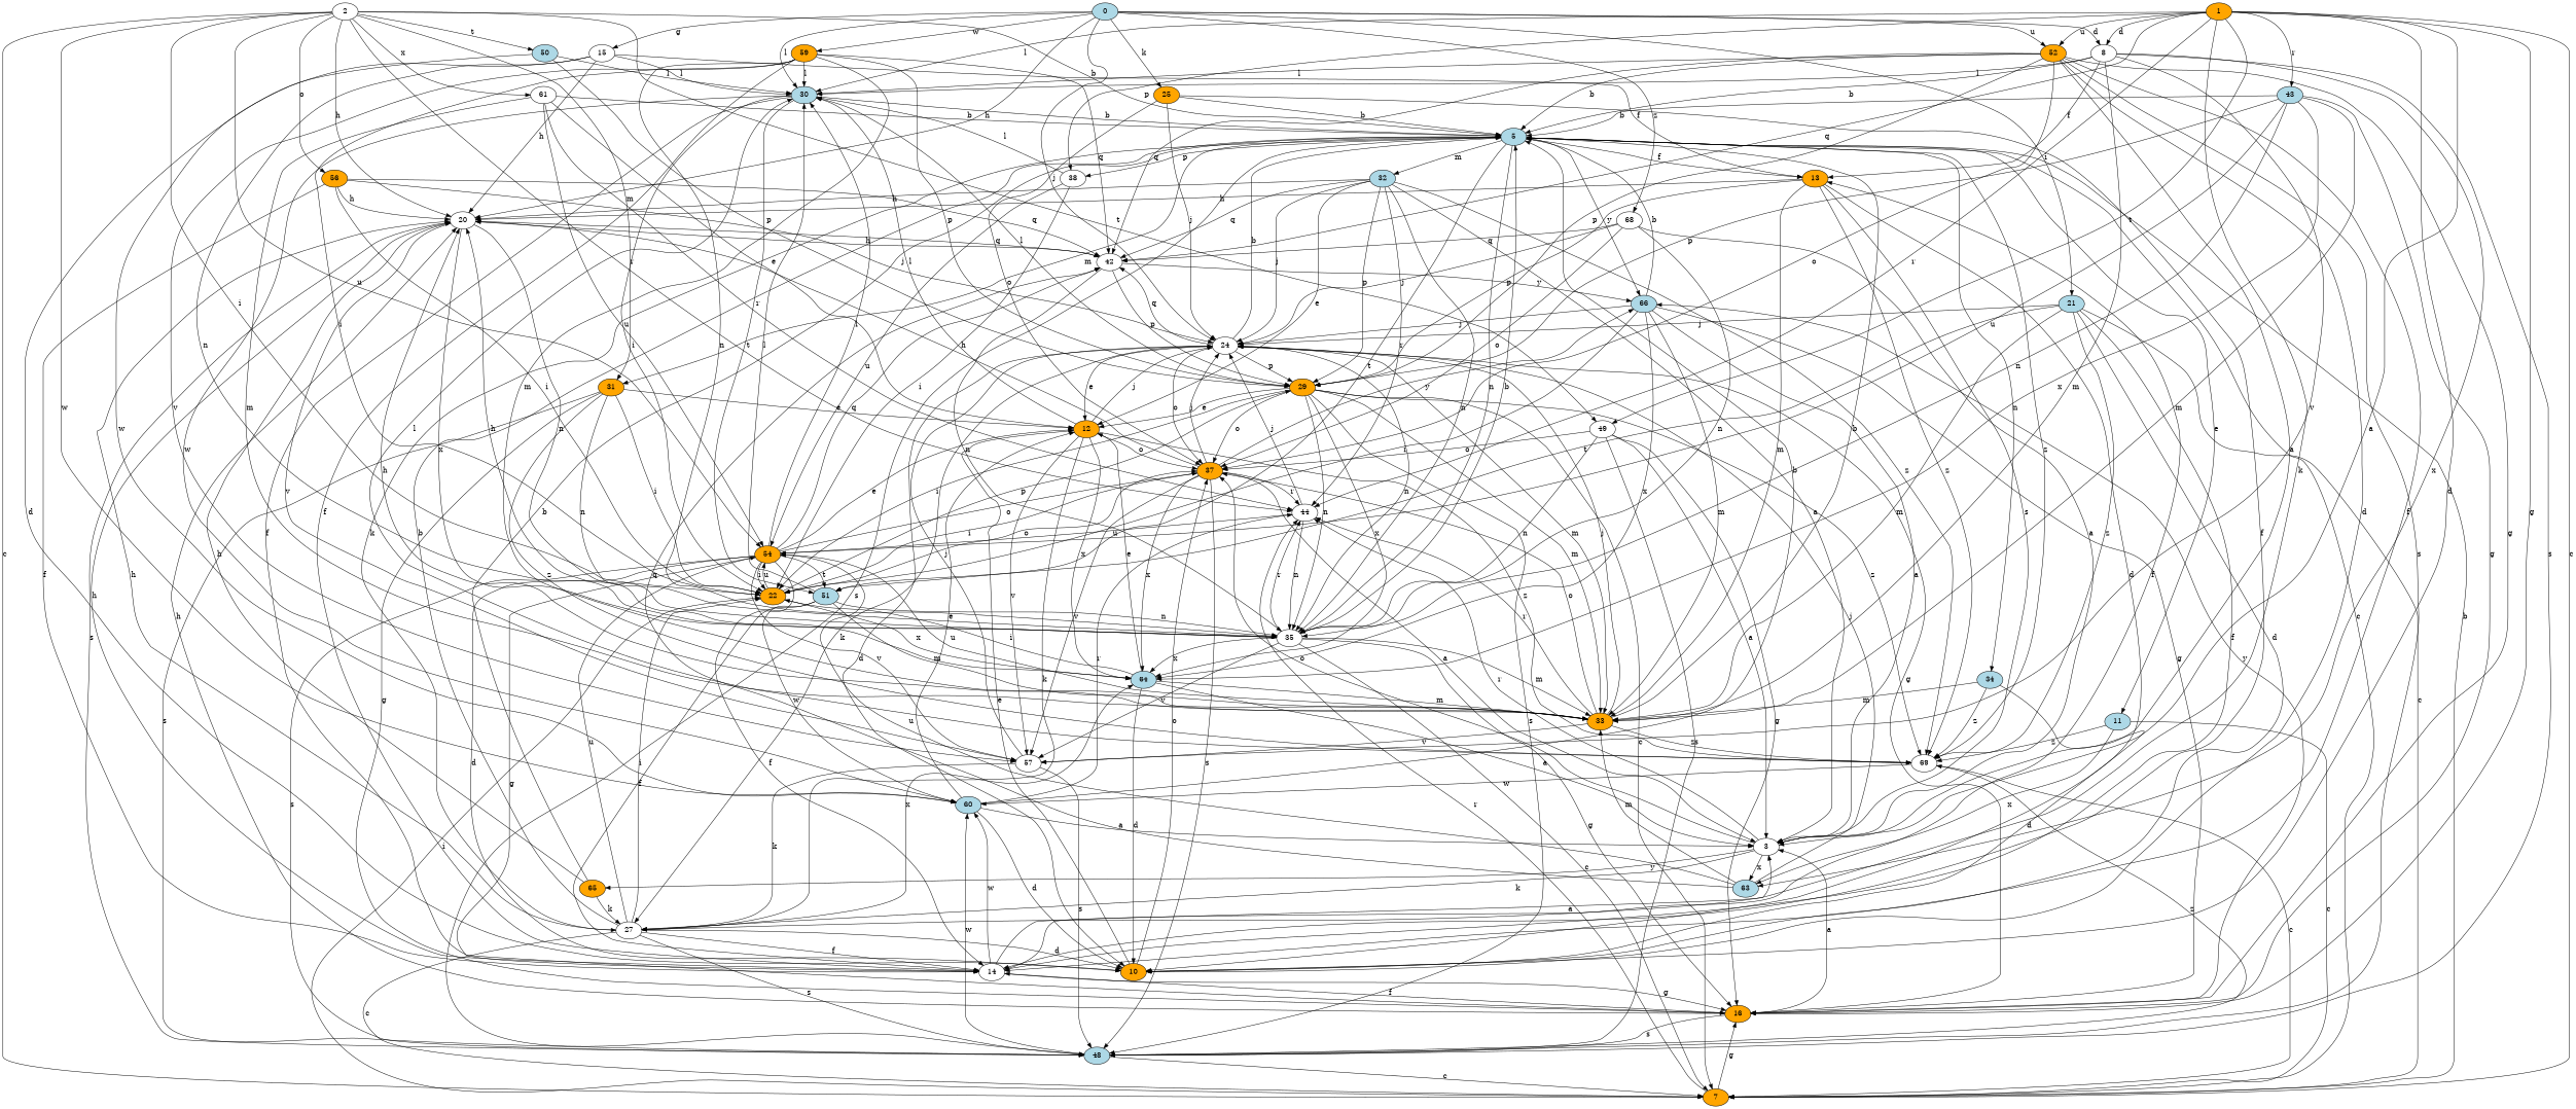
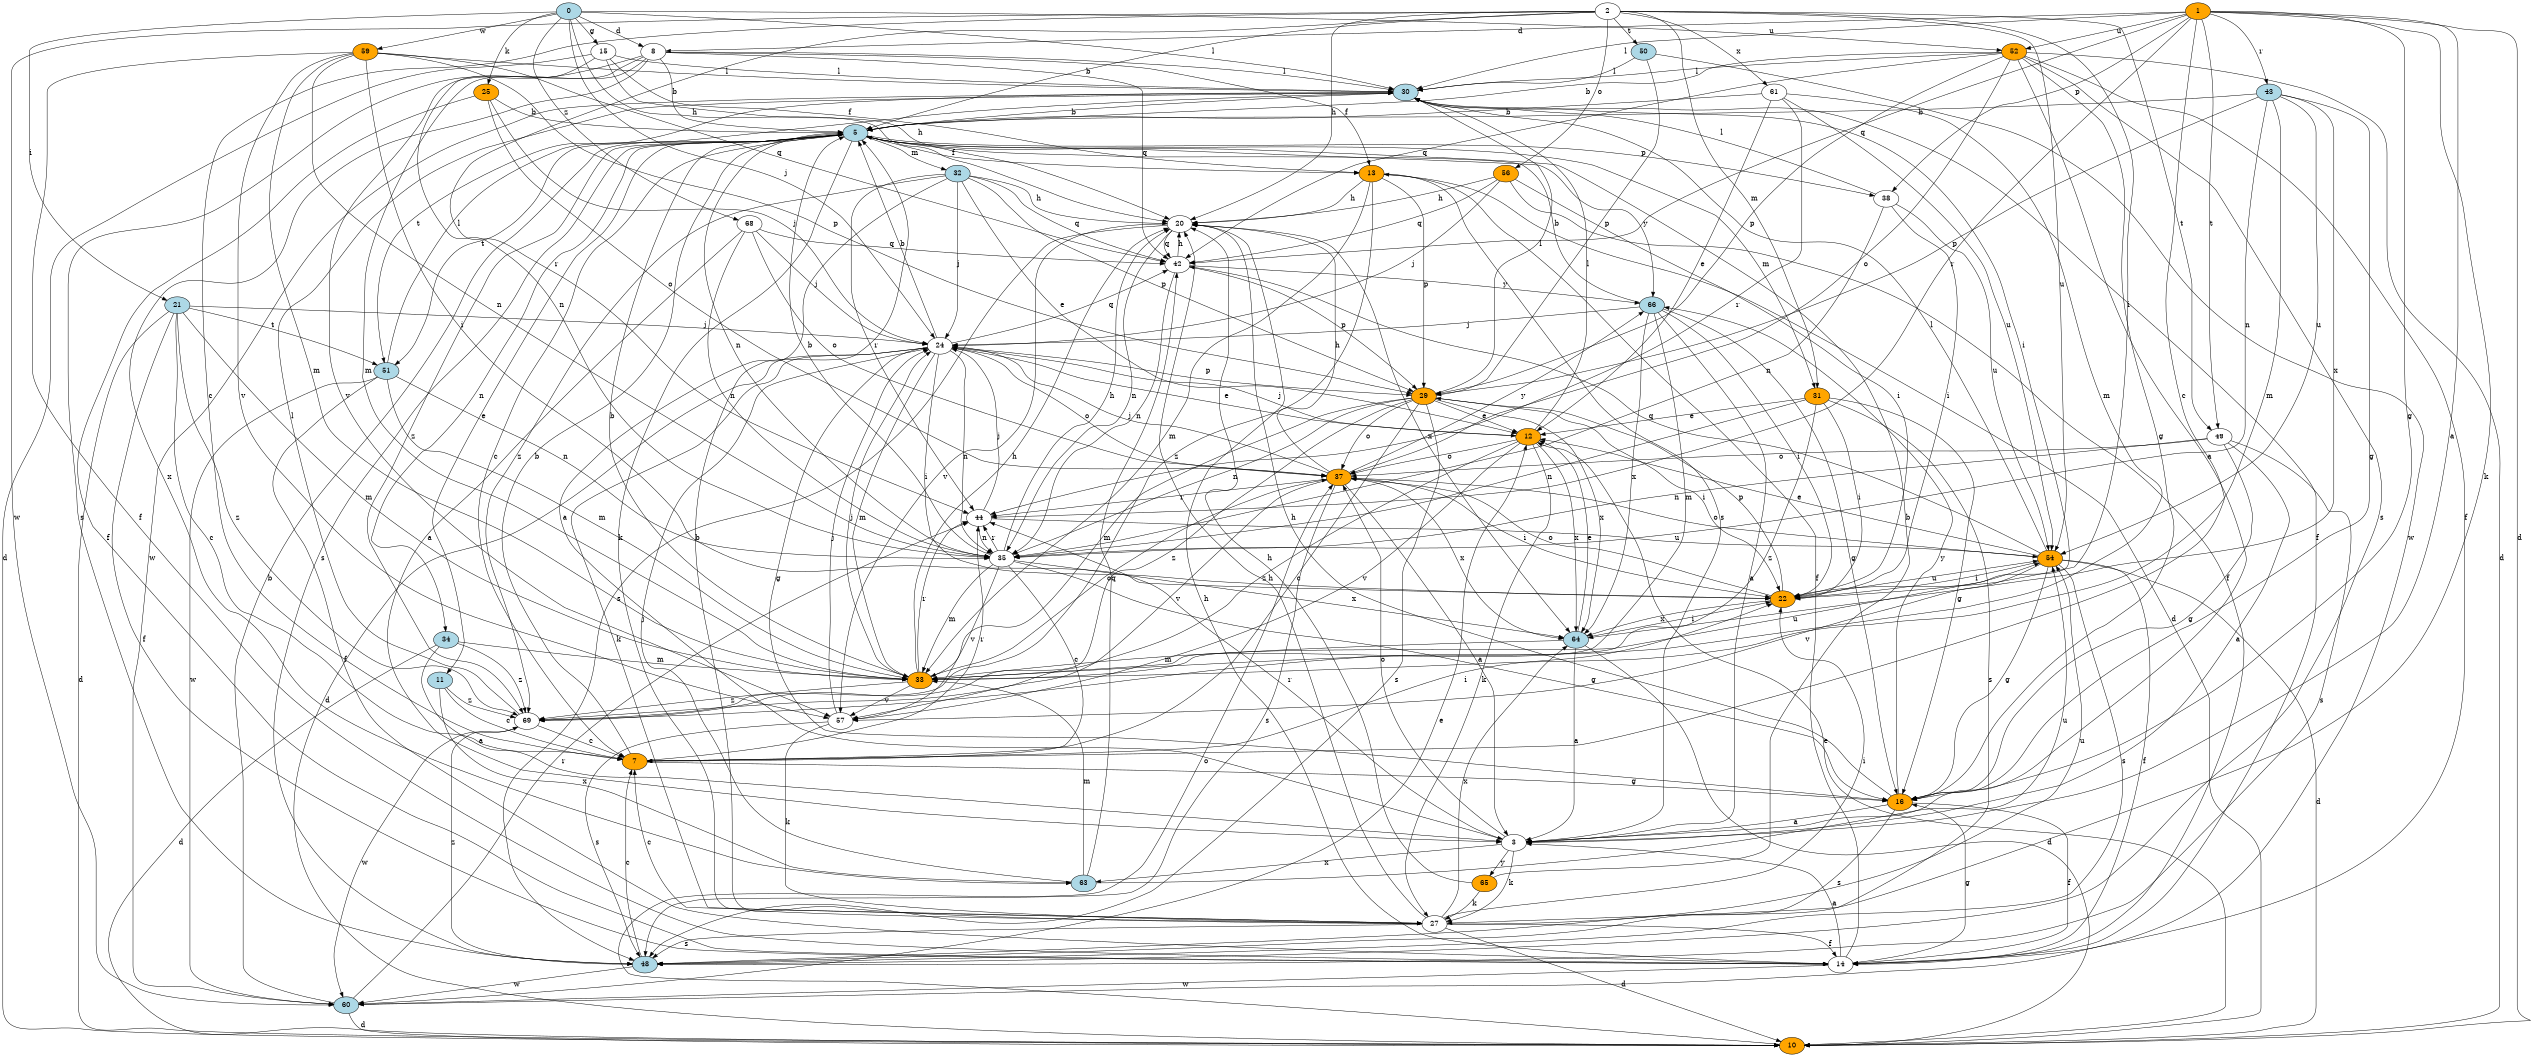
  strict digraph {
    node [fillcolor=white style=filled]
    0 [fillcolor=lightblue]
    8
    15
    20
    21 [fillcolor=lightblue]
    24
    25 [fillcolor=orange]
    30 [fillcolor=lightblue]
    52 [fillcolor=orange]
    59 [fillcolor=orange]
    68
    42
    5 [fillcolor=lightblue]
    63 [fillcolor=lightblue]
    13 [fillcolor=orange]
    48 [fillcolor=lightblue]
    33 [fillcolor=orange]
    57
    10 [fillcolor=orange]
    35
    64 [fillcolor=lightblue]
    7 [fillcolor=orange]
    51 [fillcolor=lightblue]
    69
    14
    16 [fillcolor=orange]
    27
    22 [fillcolor=orange]
    37 [fillcolor=orange]
    12 [fillcolor=orange]
    n31 [fillcolor=orange label=29]
    60 [fillcolor=lightblue]
    3
    1 [fillcolor=orange]
    38
    43 [fillcolor=lightblue]
    44
    49
    65 [fillcolor=orange]
    66 [fillcolor=lightblue]
    54 [fillcolor=orange]
    2
    31 [fillcolor=orange]
    n44 [fillcolor=orange label=56]
    50 [fillcolor=lightblue]
    61
    11 [fillcolor=lightblue]
    32 [fillcolor=lightblue]
    34 [fillcolor=lightblue]
    0 -> 8 [label=d]
    0 -> 15 [label=g]
    0 -> 20 [label=h]
    0 -> 21 [label=i]
    0 -> 24 [label=j]
    0 -> 25 [label=k]
    0 -> 30 [label=l]
    0 -> 52 [label=u]
    0 -> 59 [label=w]
    0 -> 68 [label=z]
    8 -> 30 [label=l]
+   8 -> 42 [label=q]
    8 -> 5 [label=b]
    8 -> 63 [label=x]
    8 -> 13 [label=f]
    8 -> 48 [label=s]
    8 -> 33 [label=m]
    8 -> 57 [label=v]
    15 -> 20 [label=h]
    15 -> 30 [label=l]
    15 -> 13 [label=f]
    15 -> 10 [label=d]
    15 -> 35 [label=n]
    20 -> 42 [label=q]
    20 -> 48 [label=s]
    20 -> 57 [label=v]
    20 -> 35 [label=n]
    20 -> 64 [label=x]
    21 -> 24 [label=j]
    21 -> 33 [label=m]
    21 -> 10 [label=d]
    21 -> 7 [label=c]
    21 -> 51 [label=t]
    21 -> 69 [label=z]
    21 -> 14 [label=f]
    24 -> 42 [label=q]
    24 -> 5 [label=b]
    24 -> 33 [label=m]
    24 -> 10 [label=d]
    24 -> 35 [label=n]
    24 -> 16 [label=g]
    24 -> 27 [label=k]
+   24 -> 22 [label=i]
    24 -> 37 [label=o]
    24 -> 12 [label=e]
    24 -> n31 [label=p]
    25 -> 24 [label=j]
    25 -> 5 [label=b]
    25 -> 14 [label=f]
    25 -> 37 [label=o]
    30 -> 5 [label=b]
    30 -> 51 [label=t]
    30 -> 14 [label=f]
    30 -> 22 [label=i]
    30 -> 60 [label=w]
    52 -> 30 [label=l]
    52 -> 42 [label=q]
    52 -> 5 [label=b]
    52 -> 48 [label=s]
    52 -> 10 [label=d]
    52 -> 14 [label=f]
    52 -> 16 [label=g]
    52 -> 37 [label=o]
    52 -> n31 [label=p]
    52 -> 3 [label=a]
    59 -> 30 [label=l]
    59 -> 42 [label=q]
    59 -> 33 [label=m]
    59 -> 57 [label=v]
    59 -> 35 [label=n]
    59 -> 14 [label=f]
    59 -> 22 [label=i]
    59 -> n31 [label=p]
    68 -> 24 [label=j]
    68 -> 42 [label=q]
    68 -> 35 [label=n]
    68 -> 37 [label=o]
    68 -> 3 [label=a]
    42 -> 20 [label=h]
    42 -> 35 [label=n]
    42 -> n31 [label=p]
    42 -> 66 [label=y]
    5 -> 13 [label=f]
    5 -> 48 [label=s]
    5 -> 35 [label=n]
    5 -> 7 [label=c]
    5 -> 51 [label=t]
    5 -> 69 [label=z]
    5 -> 27 [label=k]
    5 -> 38 [label=p]
    5 -> 66 [label=y]
    5 -> 31 [label=m]
    5 -> 11 [label=e]
    5 -> 32 [label=m]
    5 -> 34 [label=n]
    63 -> 24 [label=j]
    63 -> 42 [label=q]
    63 -> 33 [label=m]
    63 -> 54 [label=u]
    13 -> 20 [label=h]
    13 -> 33 [label=m]
    13 -> 10 [label=d]
    13 -> 69 [label=z]
    13 -> n31 [label=p]
    13 -> 3 [label=s]
    48 -> 7 [label=c]
    48 -> 69 [label=z]
    48 -> 60 [label=w]
    33 -> 20 [label=h]
    33 -> 24 [label=j]
    33 -> 5 [label=b]
    33 -> 57 [label=v]
    33 -> 69 [label=z]
    33 -> 37 [label=o]
    33 -> 44 [label=r]
    33 -> 54 [label=u]
    57 -> 24 [label=j]
    57 -> 48 [label=s]
    57 -> 27 [label=k]
    10 -> 37 [label=o]
    10 -> 12 [label=e]
    35 -> 20 [label=h]
    35 -> 5 [label=b]
    35 -> 33 [label=m]
    35 -> 57 [label=v]
    35 -> 64 [label=x]
    35 -> 7 [label=c]
    35 -> 16 [label=g]
    35 -> 44 [label=r]
    64 -> 33 [label=m]
    64 -> 10 [label=d]
    64 -> 22 [label=i]
    64 -> 12 [label=e]
    64 -> 3 [label=a]
    7 -> 5 [label=b]
    7 -> 16 [label=g]
    7 -> 22 [label=i]
    7 -> 44 [label=r]
    51 -> 30 [label=l]
    51 -> 33 [label=m]
    51 -> 35 [label=n]
    51 -> 14 [label=f]
    51 -> 60 [label=w]
    69 -> 30 [label=l]
    69 -> 7 [label=c]
    69 -> 60 [label=w]
    14 -> 20 [label=h]
    14 -> 13 [label=f]
    14 -> 16 [label=g]
    14 -> 60 [label=w]
    14 -> 3 [label=a]
    16 -> 20 [label=h]
    16 -> 48 [label=s]
    16 -> 14 [label=f]
    16 -> 3 [label=a]
    16 -> 66 [label=y]
    27 -> 20 [label=h]
    27 -> 5 [label=b]
    27 -> 48 [label=s]
    27 -> 10 [label=d]
    27 -> 64 [label=x]
    27 -> 7 [label=c]
    27 -> 14 [label=f]
    27 -> 22 [label=i]
    27 -> 54 [label=u]
    22 -> 64 [label=x]
    22 -> 37 [label=o]
    22 -> n31 [label=p]
    22 -> 54 [label=u]
    37 -> 20 [label=h]
    37 -> 24 [label=j]
    37 -> 48 [label=s]
    37 -> 57 [label=v]
    37 -> 64 [label=x]
    37 -> 22 [label=i]
    37 -> 3 [label=a]
    37 -> 44 [label=r]
    37 -> 66 [label=y]
    12 -> 24 [label=j]
    12 -> 30 [label=l]
    12 -> 57 [label=v]
    12 -> 64 [label=x]
    12 -> 69 [label=z]
    12 -> 27 [label=k]
    12 -> 37 [label=o]
    n31 -> 30 [label=l]
    n31 -> 48 [label=s]
    n31 -> 33 [label=m]
    n31 -> 35 [label=n]
    n31 -> 64 [label=x]
    n31 -> 7 [label=c]
    n31 -> 69 [label=z]
    n31 -> 22 [label=i]
    n31 -> 37 [label=o]
    n31 -> 12 [label=e]
    60 -> 5 [label=b]
    60 -> 10 [label=d]
    60 -> 12 [label=e]
-   60 -> 3 [label=a]
+   34 -> 3 [label=a]
    60 -> 44 [label=r]
    3 -> 63 [label=x]
    3 -> 27 [label=k]
    3 -> 37 [label=o]
    3 -> 44 [label=r]
    3 -> 65 [label=y]
    1 -> 8 [label=d]
    1 -> 30 [label=l]
    1 -> 52 [label=u]
    1 -> 42 [label=q]
    1 -> 10 [label=d]
    1 -> 7 [label=c]
    1 -> 16 [label=g]
    1 -> 27 [label=k]
    1 -> 3 [label=a]
    1 -> 38 [label=p]
    1 -> 43 [label=r]
    1 -> 44 [label=r]
    1 -> 49 [label=t]
    38 -> 30 [label=l]
    38 -> 22 [label=i]
    38 -> 54 [label=u]
    43 -> 5 [label=b]
    43 -> 33 [label=m]
    43 -> 35 [label=n]
    43 -> 64 [label=x]
    43 -> 16 [label=g]
    43 -> n31 [label=p]
    43 -> 54 [label=u]
    44 -> 24 [label=j]
    44 -> 35 [label=n]
    44 -> 54 [label=u]
    49 -> 48 [label=s]
    49 -> 35 [label=n]
    49 -> 16 [label=g]
    49 -> 37 [label=o]
    49 -> 3 [label=a]
    65 -> 20 [label=h]
    65 -> 5 [label=b]
    65 -> 27 [label=k]
    66 -> 24 [label=j]
    66 -> 5 [label=b]
    66 -> 33 [label=m]
    66 -> 64 [label=x]
    66 -> 16 [label=g]
    66 -> 22 [label=i]
    66 -> 3 [label=a]
    54 -> 30 [label=l]
    54 -> 42 [label=q]
    54 -> 48 [label=s]
    54 -> 57 [label=v]
    54 -> 10 [label=d]
-   54 -> 51 [label=t]
    54 -> 14 [label=f]
    54 -> 16 [label=g]
    54 -> 22 [label=i]
    54 -> 37 [label=o]
    54 -> 12 [label=e]
    2 -> 20 [label=h]
    2 -> 5 [label=b]
    2 -> 7 [label=c]
    2 -> 22 [label=i]
    2 -> 60 [label=w]
    2 -> 44 [label=r]
    2 -> 49 [label=t]
    2 -> 54 [label=u]
    2 -> 31 [label=m]
    2 -> n44 [label=o]
    2 -> 50 [label=t]
    2 -> 61 [label=x]
    31 -> 48 [label=s]
    31 -> 35 [label=n]
    31 -> 69 [label=z]
    31 -> 16 [label=g]
    31 -> 22 [label=i]
    31 -> 12 [label=e]
    n44 -> 20 [label=h]
    n44 -> 24 [label=j]
    n44 -> 42 [label=q]
    n44 -> 14 [label=f]
    n44 -> 22 [label=i]
    50 -> 30 [label=l]
    50 -> n31 [label=p]
    50 -> 60 [label=w]
    61 -> 5 [label=b]
    61 -> 33 [label=m]
    61 -> 12 [label=e]
    61 -> 44 [label=r]
    61 -> 54 [label=u]
    11 -> 63 [label=x]
    11 -> 7 [label=c]
    11 -> 69 [label=z]
    32 -> 20 [label=h]
    32 -> 24 [label=j]
    32 -> 42 [label=q]
-   32 -> 35 [label=n]
+   38 -> 35 [label=n]
    32 -> 69 [label=z]
    32 -> 12 [label=e]
    32 -> n31 [label=p]
    32 -> 3 [label=a]
    32 -> 44 [label=r]
    34 -> 33 [label=m]
    34 -> 10 [label=d]
    34 -> 69 [label=z]
  }
